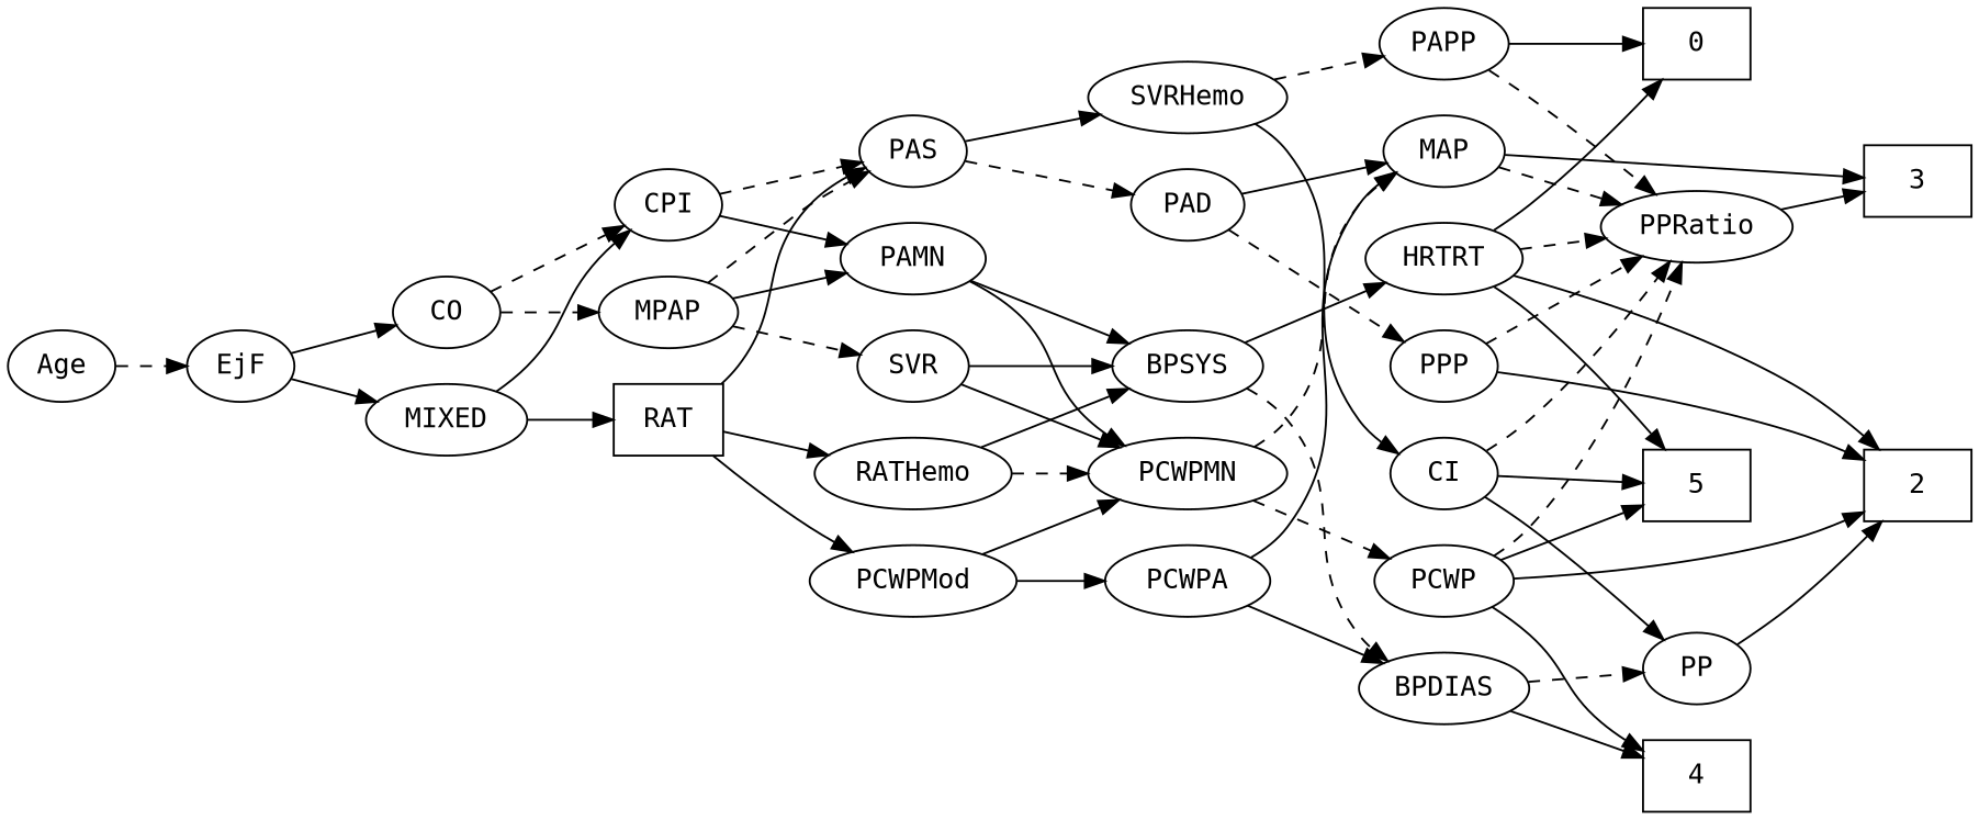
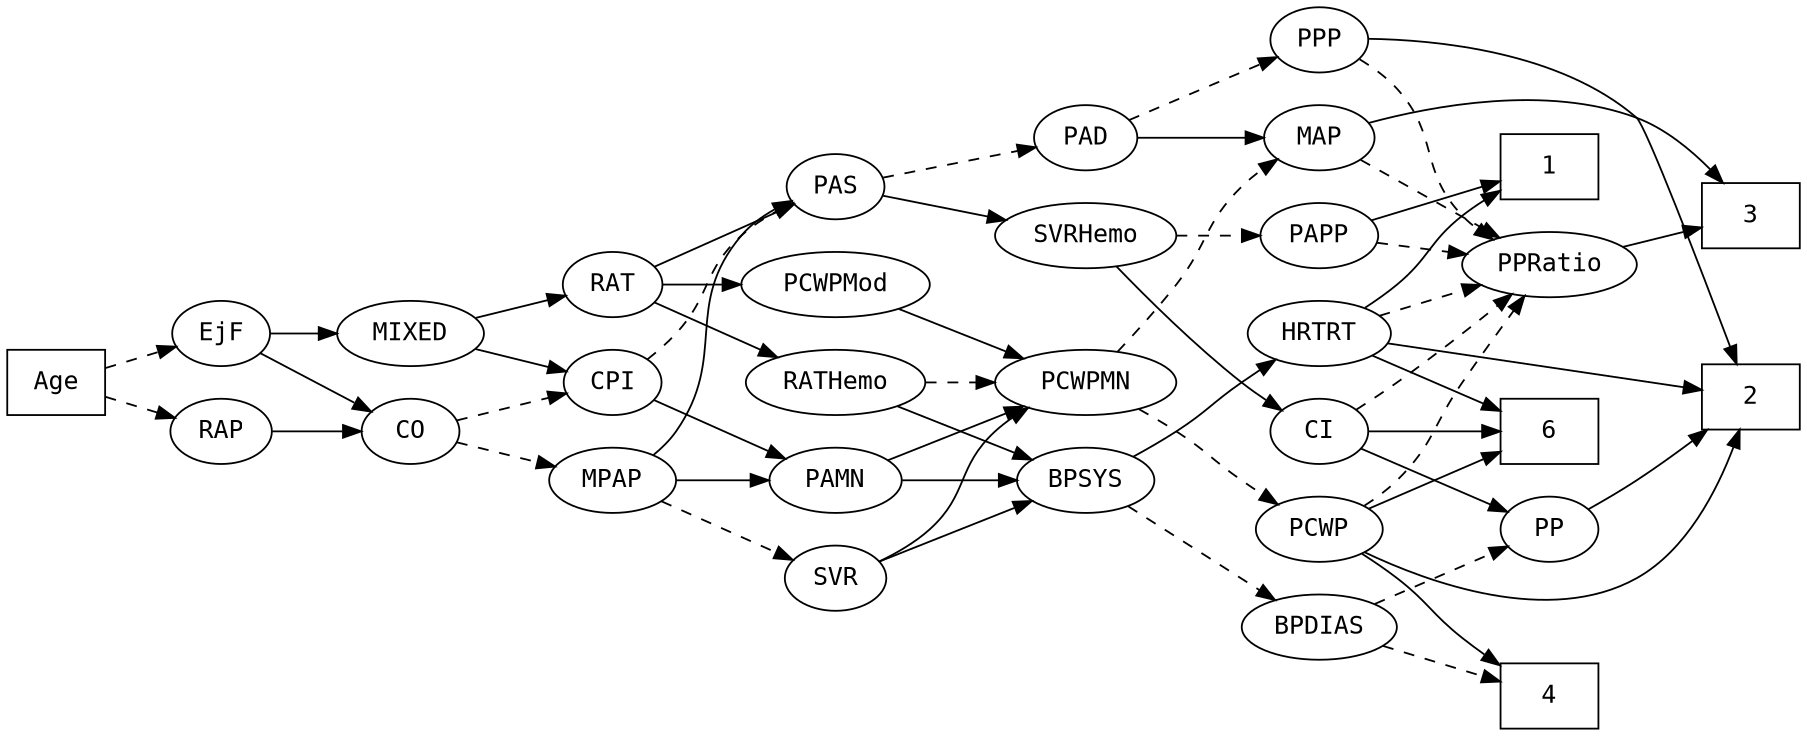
  strict digraph {
    fontname="DejaVu Sans Mono"
    rankdir=LR
    node [fontname="DejaVu Sans Mono"]
    edge [fontname="DejaVu Sans Mono" style=solid]
-   1 [height=0.5 shape=box width=0.75 label=0]
+   1 [height=0.5 shape=box width=0.75]
    2 [height=0.5 shape=box width=0.75]
    3 [height=0.5 shape=box width=0.75]
    4 [height=0.5 shape=box width=0.75]
-   5 [height=0.5 shape=box width=0.75]
-   Age [height=0.5 width=0.75]
+   5 [height=0.5 shape=box width=0.75 label=6]
+   Age [height=0.5 width=0.75 shape=box]
    EjF [height=0.5 width=0.75]
+   RAP [height=0.5 width=0.77632]
    MIXED [height=0.5 width=1.1193]
    CO [height=0.5 width=0.75]
    CPI [height=0.5 width=0.75]
-   RAT [height=0.5 width=0.75827 shape=box]
+   RAT [height=0.5 width=0.75827]
    MPAP [height=0.5 width=0.97491]
    PAS [height=0.5 width=0.75]
    PAMN [height=0.5 width=1.011]
    RATHemo [height=0.5 width=1.3721]
    PCWPMod [height=0.5 width=1.4443]
    SVR [height=0.5 width=0.77632]
    PAD [height=0.5 width=0.79437]
    SVRHemo [height=0.5 width=1.3902]
    BPSYS [height=0.5 width=1.0471]
    PCWPMN [height=0.5 width=1.3902]
-   PCWPA [height=0.5 width=1.1555]
    MAP [height=0.5 width=0.84854]
    PPP [height=0.5 width=0.75]
    CI [height=0.5 width=0.75]
    PAPP [height=0.5 width=0.88464]
    BPDIAS [height=0.5 width=1.1735]
    HRTRT [height=0.5 width=1.1013]
    PCWP [height=0.5 width=0.97491]
    PP [height=0.5 width=0.75]
    PPRatio [height=0.5 width=1.1013]
    Age -> EjF [style=dashed]
+   Age -> RAP [style=dashed]
    EjF -> MIXED
    EjF -> CO
+   RAP -> CO
    MIXED -> CPI
    MIXED -> RAT
    CO -> CPI [style=dashed]
    CO -> MPAP [style=dashed]
    CPI -> PAS [style=dashed]
    CPI -> PAMN
    RAT -> PAS
    RAT -> RATHemo
    RAT -> PCWPMod
-   MPAP -> PAS [style=dashed]
+   MPAP -> PAS
    MPAP -> PAMN
    MPAP -> SVR [style=dashed]
    PAS -> PAD [style=dashed]
    PAS -> SVRHemo
    PAMN -> BPSYS
    PAMN -> PCWPMN
    RATHemo -> BPSYS
    RATHemo -> PCWPMN [style=dashed]
    PCWPMod -> PCWPMN
-   PCWPMod -> PCWPA
    SVR -> BPSYS
    SVR -> PCWPMN
    PAD -> MAP
    PAD -> PPP [style=dashed]
    SVRHemo -> CI
    SVRHemo -> PAPP [style=dashed]
    BPSYS -> BPDIAS [style=dashed]
    BPSYS -> HRTRT
    PCWPMN -> MAP [style=dashed]
    PCWPMN -> PCWP [style=dashed]
-   PCWPA -> MAP
-   PCWPA -> BPDIAS
    MAP -> 3
    MAP -> PPRatio [style=dashed]
    PPP -> 2
    PPP -> PPRatio [style=dashed]
    CI -> 5
    CI -> PP
    CI -> PPRatio [style=dashed]
    PAPP -> 1
    PAPP -> PPRatio [style=dashed]
-   BPDIAS -> 4
+   BPDIAS -> 4 [style=dashed]
    BPDIAS -> PP [style=dashed]
    HRTRT -> 1
    HRTRT -> 2
    HRTRT -> 5
    HRTRT -> PPRatio [style=dashed]
    PCWP -> 2
    PCWP -> 4
    PCWP -> 5
    PCWP -> PPRatio [style=dashed]
    PP -> 2
    PPRatio -> 3
  }
